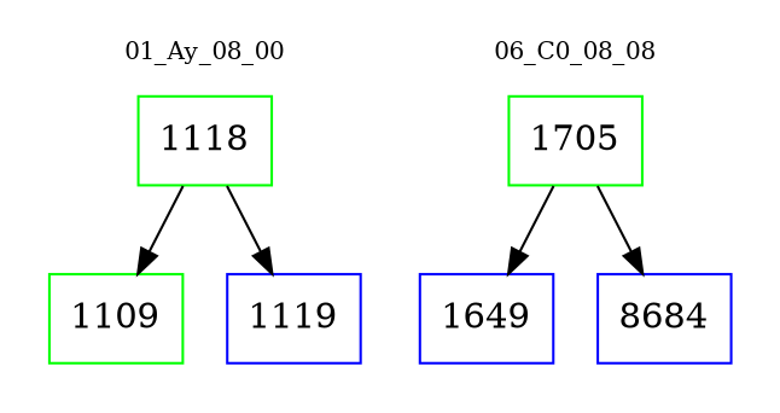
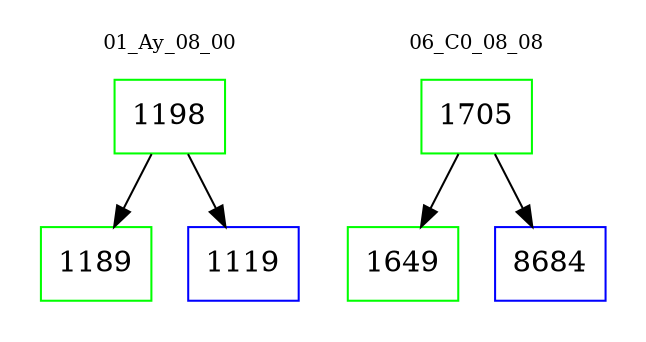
  digraph {
    node [color=green shape=box]
    edge [color=black]
-   n1 [label=1118]
-   n2 [label=1109]
+   n1 [label=1198]
+   n2 [label=1189]
    n3 [color=blue label=1119]
    n4 [label=1705]
-   n5 [color=blue label=1649]
+   n5 [label=1649]
    n6 [color=blue label=8684]
    subgraph cluster_1 {
      color=white
      fontsize=10
      label="01_Ay_08_00"
      n1
      n2
      n3
    }
    subgraph cluster_2 {
      color=white
      fontsize=10
      label="06_C0_08_08"
      n4
      n5
      n6
    }
    n1 -> n2
    n1 -> n3
    n4 -> n5
    n4 -> n6
  }
